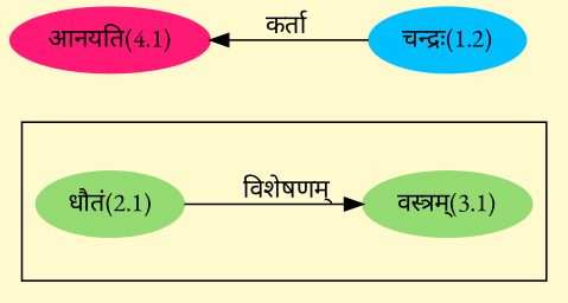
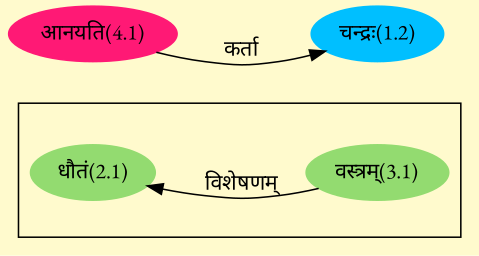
  digraph {
    bgcolor=lemonchiffon1
    compound=true
    fontname="EB Garamond"
    rankdir=LR
    node [color="#93DB70" fontname="EB Garamond" style=filled]
    edge [dir=back fontname="EB Garamond"]
    n1 [label="धौतं(2.1)"]
    n2 [label="वस्त्रम्(3.1)"]
    n3 [color="#FF1975" label="आनयति(4.1)"]
    n4 [color="#00BFFF" label="चन्द्रः(1.2)"]
    subgraph cluster_1 {
      n1
      n2
    }
-   n2 -> n1 [label="विशेषणम्"]
-   n3 -> n4 [label="कर्ता"]
+   n1 -> n2 [label="विशेषणम्"]
+   n4 -> n3 [label="कर्ता"]
  }
